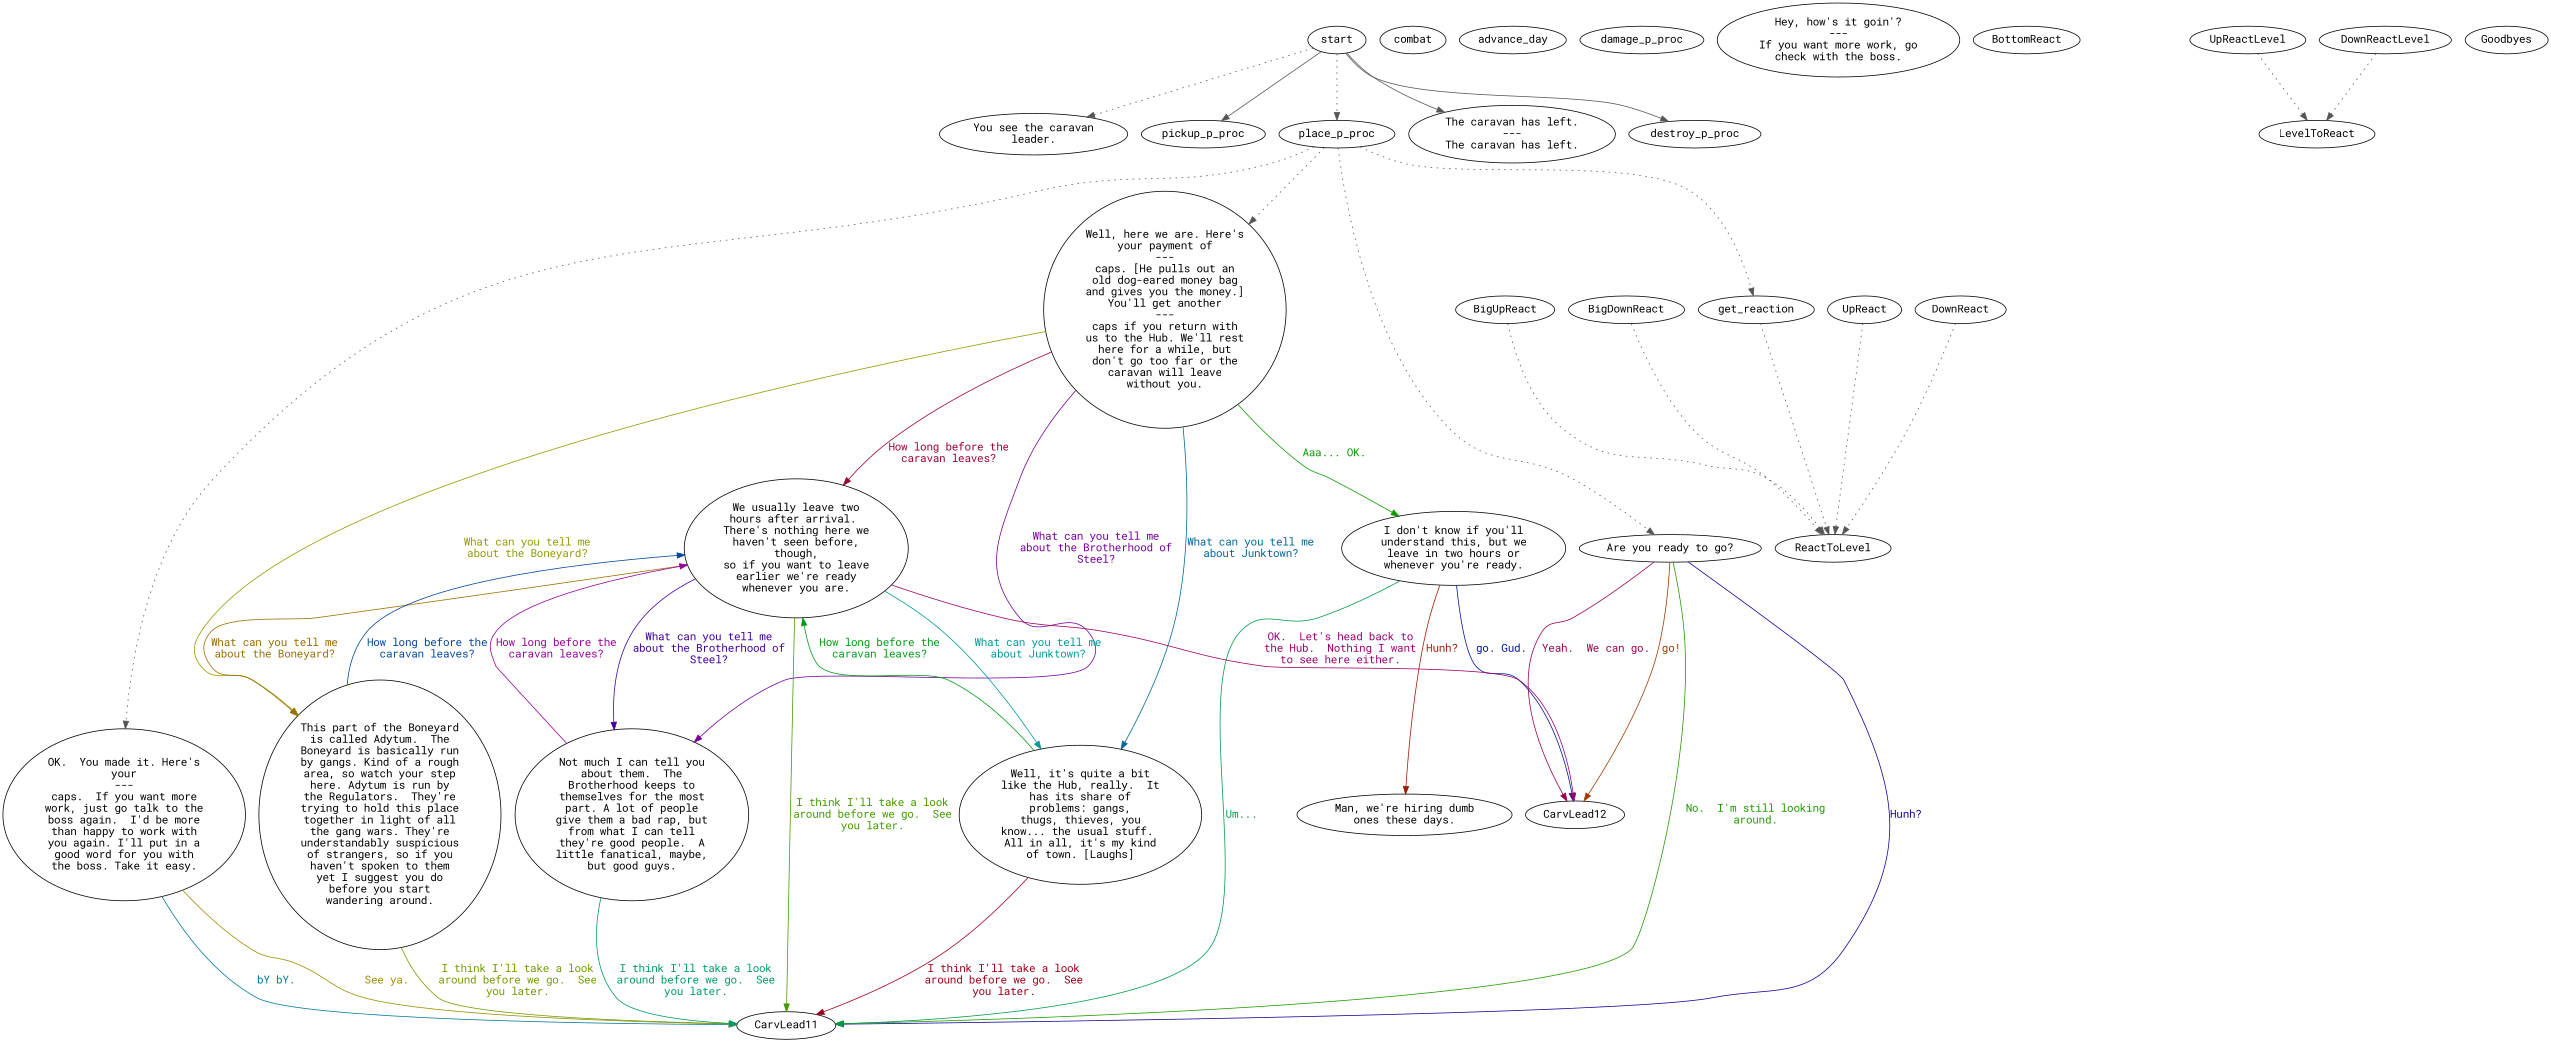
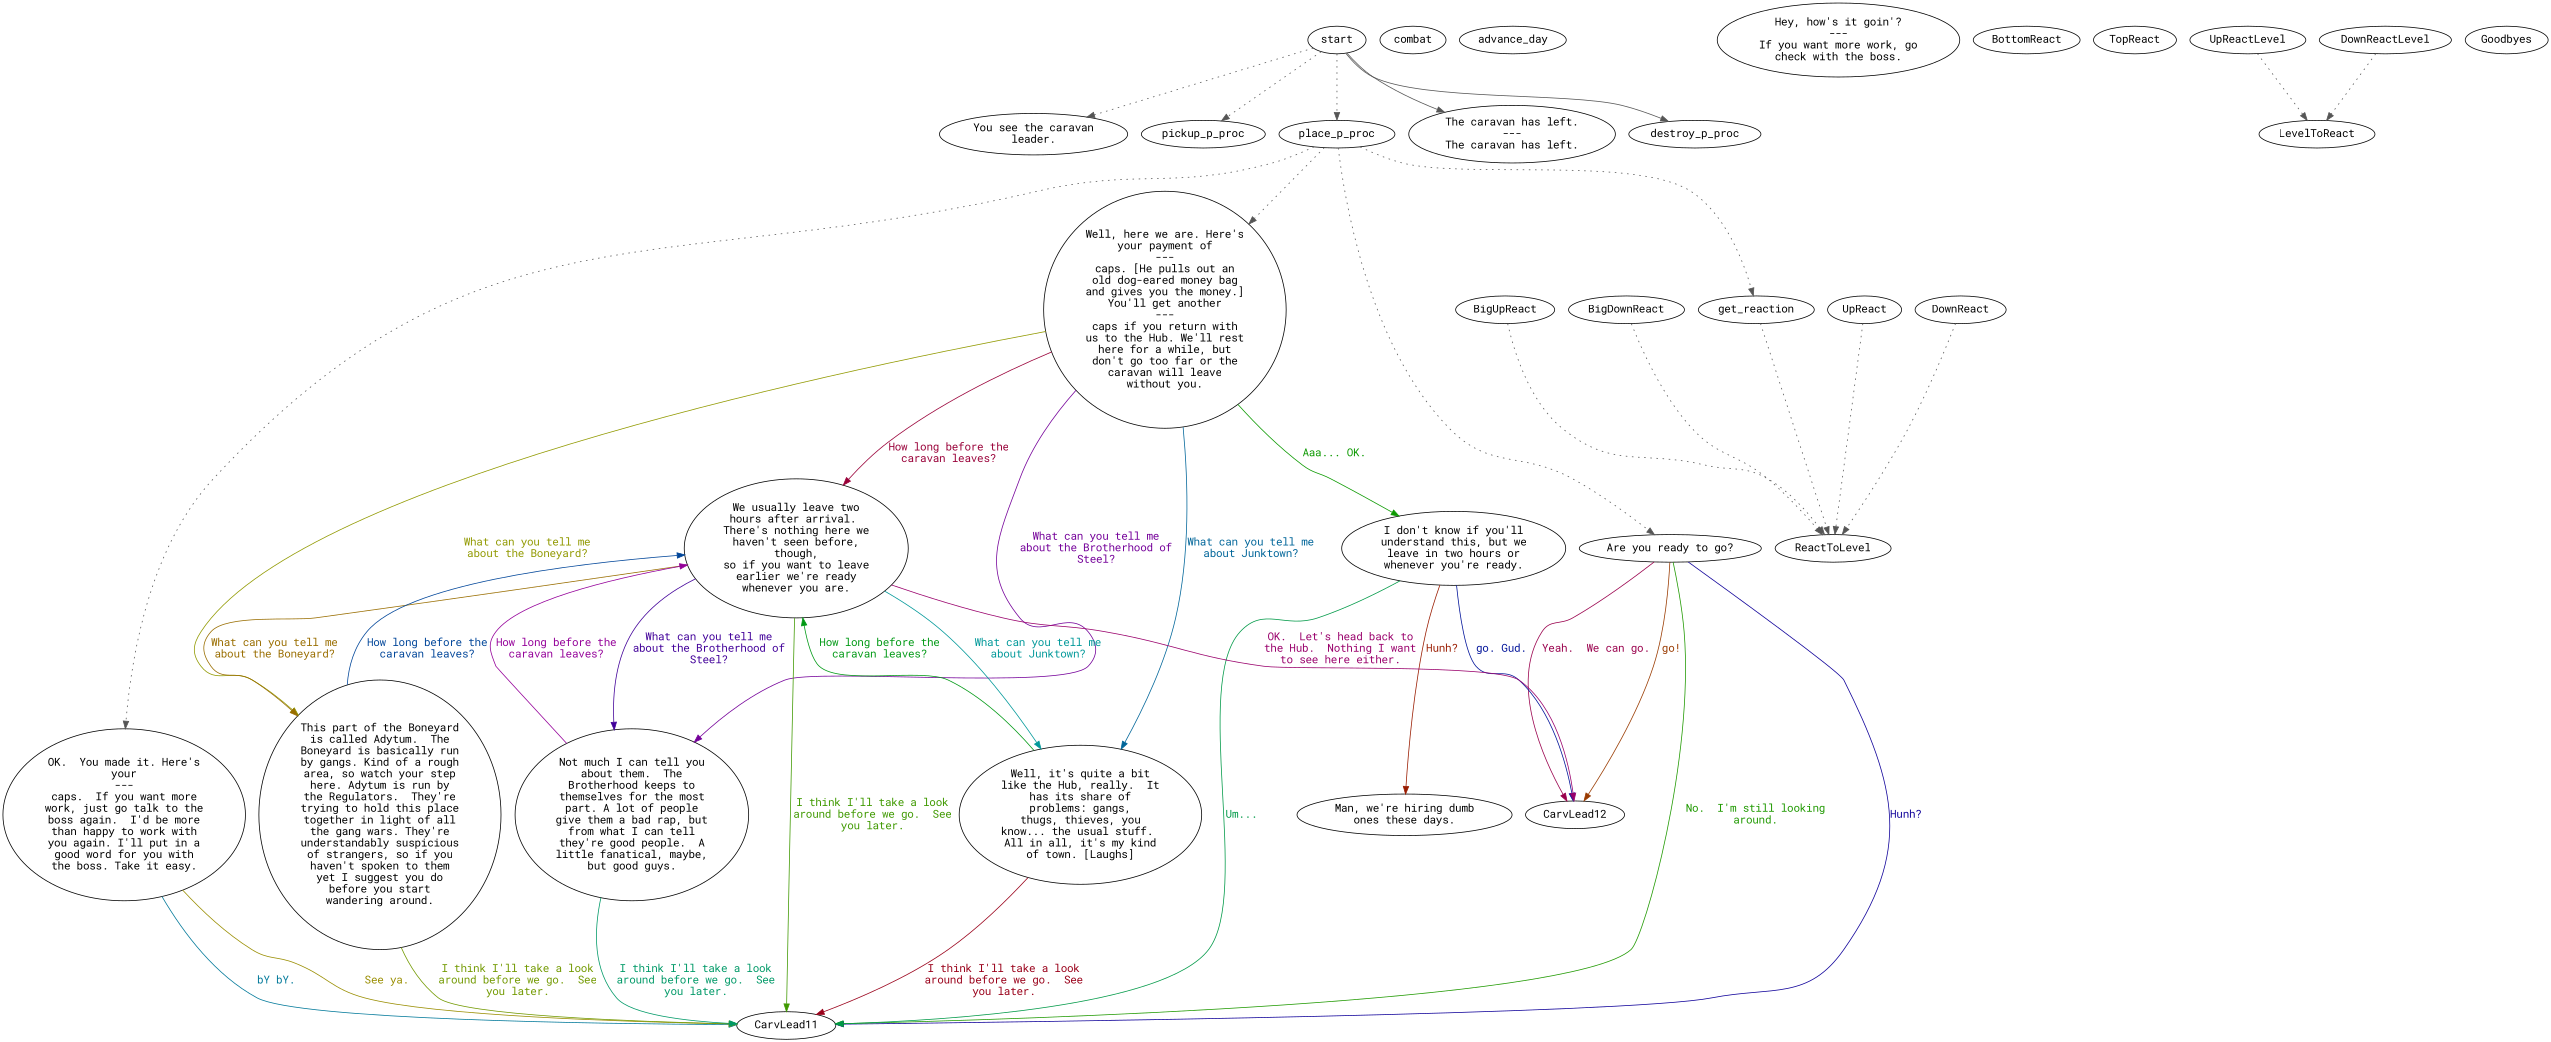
  digraph {
    fontname="Roboto Mono"
    node [color="#000000" fillcolor="#FFFFFF" fontname="Roboto Mono" style=filled]
    edge [color="#555555" fontname="Roboto Mono"]
    n1 [label="You see the caravan\nleader."]
    start
    pickup_p_proc
    n4 [label=place_p_proc]
    n5 [label="The caravan has left.\n---\nThe caravan has left."]
    destroy_p_proc
    get_reaction
    n8 [label="OK.  You made it. Here's\nyour\n---\ncaps.  If you want more\nwork, just go talk to the\nboss again.  I'd be more\nthan happy to work with\nyou again. I'll put in a\ngood word for you with\nthe boss. Take it easy."]
    n9 [label="Well, here we are. Here's\nyour payment of\n---\ncaps. [He pulls out an\nold dog-eared money bag\nand gives you the money.]\nYou'll get another\n---\ncaps if you return with\nus to the Hub. We'll rest\nhere for a while, but\ndon't go too far or the\ncaravan will leave\nwithout you."]
    n10 [label="Are you ready to go?"]
    ReactToLevel
    CarvLead11
    n13 [label="I don't know if you'll\nunderstand this, but we\nleave in two hours or\nwhenever you're ready."]
    n14 [label="We usually leave two\nhours after arrival. \nThere's nothing here we\nhaven't seen before,\nthough,\nso if you want to leave\nearlier we're ready\nwhenever you are."]
    n15 [label="Well, it's quite a bit\nlike the Hub, really.  It\nhas its share of\nproblems: gangs,\nthugs, thieves, you\nknow... the usual stuff. \nAll in all, it's my kind\nof town. [Laughs]"]
    n16 [label="This part of the Boneyard\nis called Adytum.  The\nBoneyard is basically run\nby gangs. Kind of a rough\narea, so watch your step\nhere. Adytum is run by\nthe Regulators.  They're\ntrying to hold this place\ntogether in light of all\nthe gang wars. They're\nunderstandably suspicious\nof strangers, so if you\nhaven't spoken to them\nyet I suggest you do\nbefore you start\nwandering around."]
    n17 [label="Not much I can tell you\nabout them.  The\nBrotherhood keeps to\nthemselves for the most\npart. A lot of people\ngive them a bad rap, but\nfrom what I can tell\nthey're good people.  A\nlittle fanatical, maybe,\nbut good guys."]
    CarvLead12
    combat
    n20 [label="Man, we're hiring dumb\nones these days."]
    advance_day
-   damage_p_proc
    n23 [label="Hey, how's it goin'?\n---\nIf you want more work, go\ncheck with the boss."]
    UpReact
    DownReact
    BottomReact
+   TopReact
    BigUpReact
    BigDownReact
    UpReactLevel
    LevelToReact
    DownReactLevel
    Goodbyes
    start -> n1 [style=dotted]
-   start -> pickup_p_proc [style=solid]
+   start -> pickup_p_proc [style=dotted]
    start -> n4 [style=dotted]
    start -> n5 [style=solid]
    start -> destroy_p_proc [style=solid]
    n4 -> get_reaction [style=dotted]
    n4 -> n8 [style=dotted]
    n4 -> n9 [style=dotted]
    n4 -> n10 [style=dotted]
    get_reaction -> ReactToLevel [style=dotted]
    n8 -> CarvLead11 [color="#007899" fontcolor="#007899" label="bY bY."]
    n8 -> CarvLead11 [color="#998D00" fontcolor="#998D00" label="See ya."]
    n9 -> n13 [color="#0B9900" fontcolor="#0B9900" label="Aaa... OK."]
    n9 -> n14 [color="#990038" fontcolor="#990038" label="How long before the\ncaravan leaves?"]
    n9 -> n15 [color="#006599" fontcolor="#006599" label="What can you tell me\nabout Junktown?"]
    n9 -> n16 [color="#919900" fontcolor="#919900" label="What can you tell me\nabout the Boneyard?"]
    n9 -> n17 [color="#740099" fontcolor="#740099" label="What can you tell me\nabout the Brotherhood of\nSteel?"]
    n10 -> CarvLead11 [color="#0E0099" fontcolor="#0E0099" label="Hunh?"]
    n10 -> CarvLead11 [color="#1F9900" fontcolor="#1F9900" label="No.  I'm still looking\naround."]
    n10 -> CarvLead12 [color="#993A00" fontcolor="#993A00" label="go!"]
    n10 -> CarvLead12 [color="#99004C" fontcolor="#99004C" label="Yeah.  We can go."]
    n13 -> CarvLead11 [color="#009947" fontcolor="#009947" label="Um..."]
    n13 -> CarvLead12 [color="#001299" fontcolor="#001299" label="go. Gud."]
    n13 -> n20 [color="#991B00" fontcolor="#991B00" label="Hunh?"]
    n14 -> CarvLead11 [color="#3F9900" fontcolor="#3F9900" label="I think I'll take a look\naround before we go.  See\nyou later."]
    n14 -> n15 [color="#009899" fontcolor="#009899" label="What can you tell me\nabout Junktown?"]
    n14 -> n16 [color="#996D00" fontcolor="#996D00" label="What can you tell me\nabout the Boneyard?"]
    n14 -> n17 [color="#410099" fontcolor="#410099" label="What can you tell me\nabout the Brotherhood of\nSteel?"]
    n14 -> CarvLead12 [color="#99006B" fontcolor="#99006B" label="OK.  Let's head back to\nthe Hub.  Nothing I want\nto see here either."]
    n15 -> CarvLead11 [color="#990019" fontcolor="#990019" label="I think I'll take a look\naround before we go.  See\nyou later."]
    n15 -> n14 [color="#009914" fontcolor="#009914" label="How long before the\ncaravan leaves?"]
    n16 -> CarvLead11 [color="#729900" fontcolor="#729900" label="I think I'll take a look\naround before we go.  See\nyou later."]
    n16 -> n14 [color="#004599" fontcolor="#004599" label="How long before the\ncaravan leaves?"]
    n17 -> CarvLead11 [color="#009967" fontcolor="#009967" label="I think I'll take a look\naround before we go.  See\nyou later."]
    n17 -> n14 [color="#940099" fontcolor="#940099" label="How long before the\ncaravan leaves?"]
    UpReact -> ReactToLevel [style=dotted]
    DownReact -> ReactToLevel [style=dotted]
    BigUpReact -> ReactToLevel [style=dotted]
    BigDownReact -> ReactToLevel [style=dotted]
    UpReactLevel -> LevelToReact [style=dotted]
    DownReactLevel -> LevelToReact [style=dotted]
  }
